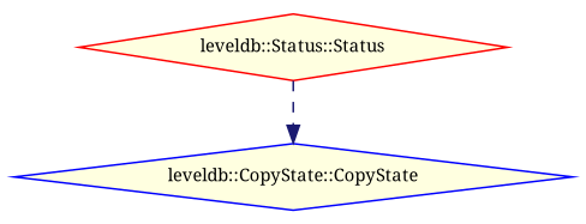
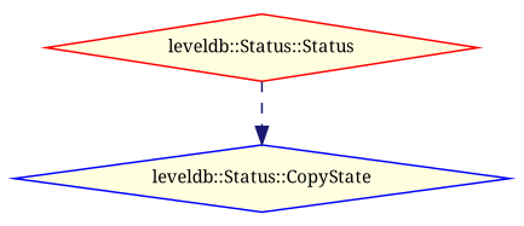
  digraph {
    rankdir=TB
    fontname="Noto Serif"
    node [fillcolor=lightyellow fontname="Noto Serif" fontsize=10 shape=diamond style=filled]
    n1 [color=red fontcolor=black height=0.2 label="leveldb::Status::Status" width=0.4]
-   n2 [color=blue height=0.2 label="leveldb::CopyState::CopyState" width=0.4]
+   n2 [color=blue height=0.2 label="leveldb::Status::CopyState" width=0.4]
    n1 -> n2 [color=midnightblue fontname="Noto Serif" fontsize=10 labelfontname=Helvetica labelfontsize=10 style=dashed]
  }
